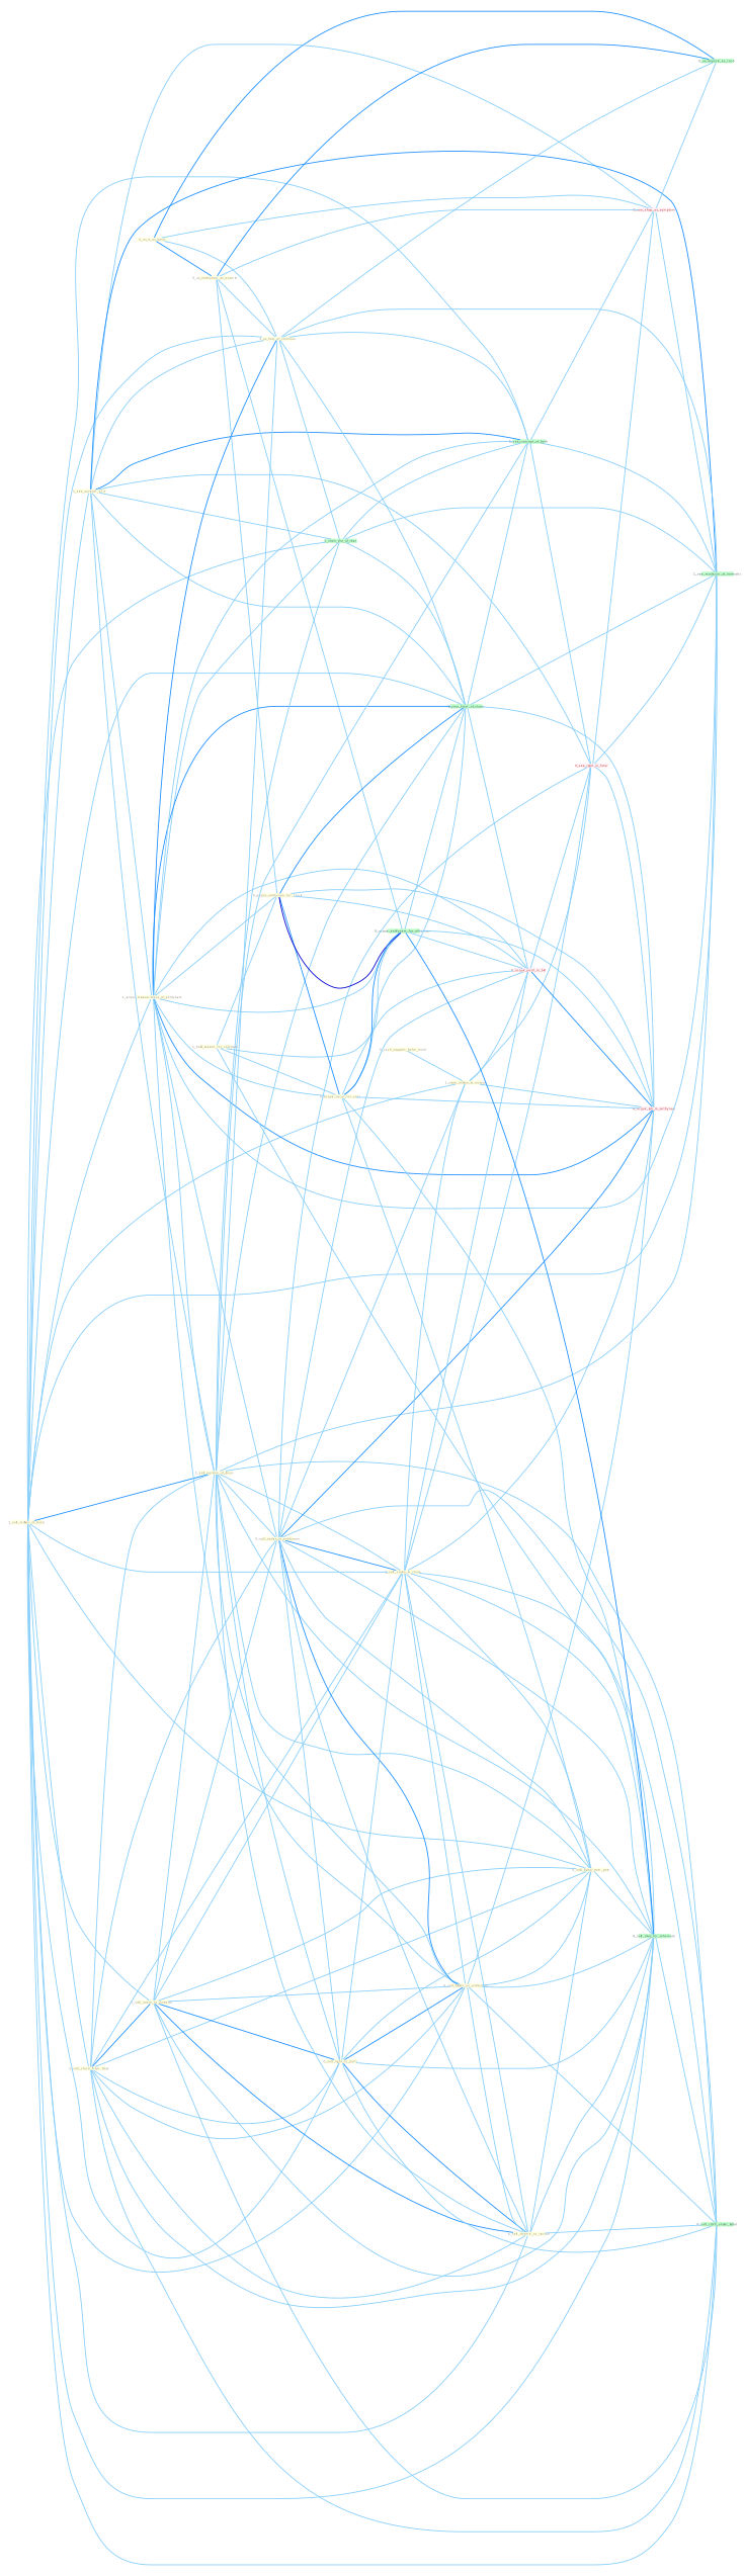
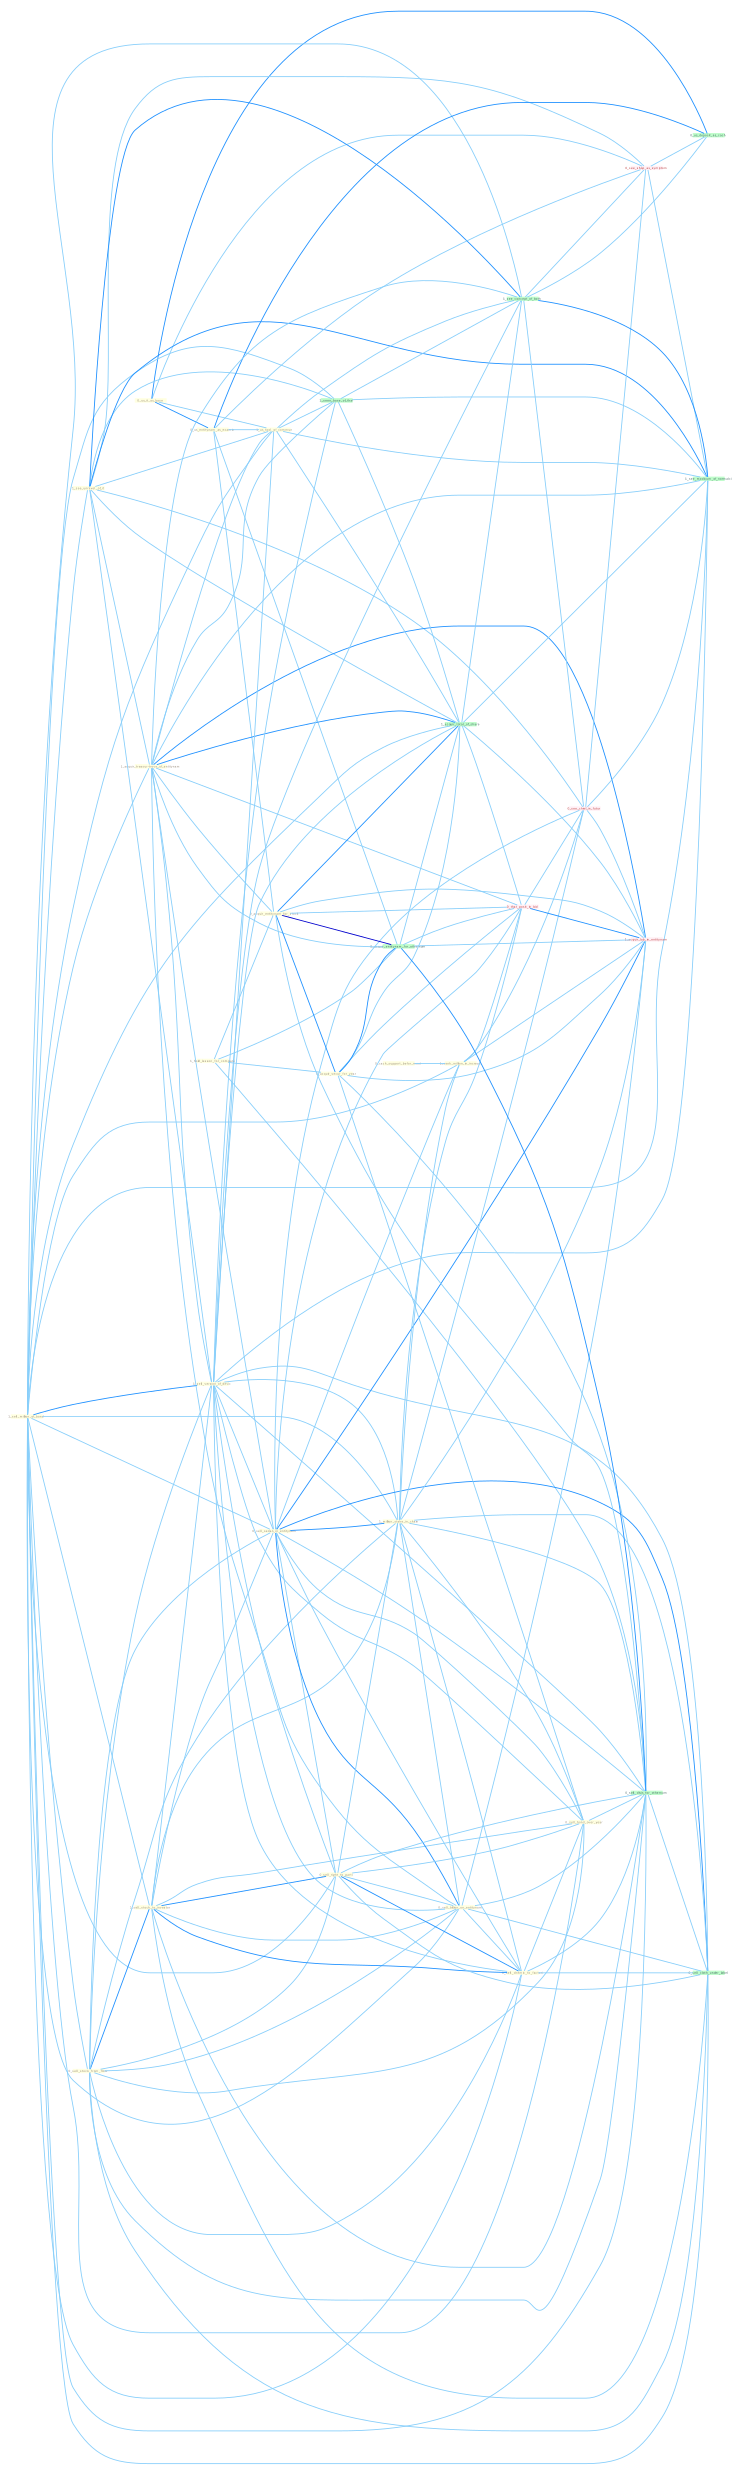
  graph {
    fontname="IBM Plex Sans"
    rankdir=LR
    node [color="#ffffe0" fixedsize=true fontcolor="#8b7d6b" fontname="IBM Plex Sans" fontsize=4 shape=polygon style=filled]
    edge [color="#87cefa" fontname="IBM Plex Sans" w=1]
    "0_us_it_as_base " [height=.06 width=.5]
    "1_sell_million_of_bond " [height=.06 width=.5]
    "1_see_unravel_of_it " [height=.06 width=.5]
    "0_sell_stock_from_floor " [height=.06 width=.5]
    n5 [height=.06 label="0_cach_support_befor_meet" width=.5]
    "0_us_entitynam_as_examin " [height=.06 width=.5]
    "1_acquir_treasur-trove_of_entitynam " [height=.06 width=.5]
    "0_sell_stock_to_investor " [height=.06 width=.5]
    "1_sell_version_of_devic " [height=.06 width=.5]
    "1_hold_lesson_for_compani " [height=.06 width=.5]
    "0_sell_sedan_in_entitynam " [height=.06 width=.5]
    "0_sell_right_to_parti " [height=.06 width=.5]
-   "1_sell_stake_in_chain " [height=.06 width=.5]
+   "1_sell_stake_in_chain " [height=.06 width=.5 label="1_million_stake_in_chain"]
    "1_us_tool_of_commun " [height=.06 width=.5]
    "0_acquir_entitynam_for_stock " [height=.06 width=.5]
    "1_seek_million_in_increas " [height=.06 width=.5]
    "0_acquir_secur_for_year " [height=.06 width=.5]
    "0_sell_billion_on_entitynam " [height=.06 width=.5]
    n19 [height=.06 label="6_sell_chemic_to_factori" width=.5]
    "0_sell_bond_over_year " [height=.06 width=.5]
-   "0_acquir_posit_in_bid " [color="#fff0f5" fontcolor="#b22222" height=.06 width=.5]
-   "0_see_chief_in_futur " [color="#fff0f5" fontcolor="#b22222" height=.06 width=.5 label="0_see_right_in_futur"]
+   "0_acquir_posit_in_bid " [color="#fff0f5" fontcolor="#b22222" height=.06 width=.5 label="0_that_posit_in_bid"]
+   "0_see_chief_in_futur " [color="#fff0f5" fontcolor="#b22222" height=.06 width=.5]
    "0_see_shop_as_symptom " [color="#fff0f5" fontcolor="#b22222" height=.06 width=.5]
-   "1_acquir_lab_in_entitynam " [color="#fff0f5" fontcolor="#b22222" height=.06 width=.5 label="6_acquir_lab_in_entitynam"]
+   "1_acquir_lab_in_entitynam " [color="#fff0f5" fontcolor="#b22222" height=.06 width=.5]
    "0_us_deposit_as_cach " [color="#BDFCC9" fontcolor="#2f4f4f" height=.06 width=.5]
-   "1_seen_the_of_that " [color="#BDFCC9" fontcolor="#2f4f4f" height=.06 width=.5]
+   "1_seen_the_of_that " [color="#BDFCC9" fontcolor="#2f4f4f" height=.06 width=.5 label="1_seen_base_of_that"]
    "0_sell_divis_for_othernum " [color="#BDFCC9" fontcolor="#2f4f4f" height=.06 width=.5]
-   "1_acquir_total_of_share " [color="#BDFCC9" fontcolor="#2f4f4f" height=.06 width=.5 label="1_year_total_of_share"]
+   "1_acquir_total_of_share " [color="#BDFCC9" fontcolor="#2f4f4f" height=.06 width=.5]
    "0_sell_cloth_under_label " [color="#BDFCC9" fontcolor="#2f4f4f" height=.06 width=.5]
    "1_see_concept_of_both " [color="#BDFCC9" fontcolor="#2f4f4f" height=.06 width=.5]
    "1_see_modicum_of_normalci " [color="#BDFCC9" fontcolor="#2f4f4f" height=.06 width=.5]
    "0_acquir_entitynam_for_othernum " [color="#BDFCC9" fontcolor="#2f4f4f" height=.06 width=.5]
    subgraph sub_1 {
      "0_us_it_as_base "
      "1_sell_million_of_bond "
      "1_see_unravel_of_it "
      "0_sell_stock_from_floor "
      n5
      "0_us_entitynam_as_examin "
      "1_acquir_treasur-trove_of_entitynam "
      "0_sell_stock_to_investor "
      "1_sell_version_of_devic "
      "1_hold_lesson_for_compani "
      "0_sell_sedan_in_entitynam "
      "0_sell_right_to_parti "
      "1_sell_stake_in_chain "
      "1_us_tool_of_commun "
      "0_acquir_entitynam_for_stock "
      "1_seek_million_in_increas "
      "0_acquir_secur_for_year "
      "0_sell_billion_on_entitynam "
      n19
      "0_sell_bond_over_year "
    }
    subgraph sub_2 {
      "0_acquir_posit_in_bid "
      "0_see_chief_in_futur "
      "0_see_shop_as_symptom "
      "1_acquir_lab_in_entitynam "
    }
    "0_us_it_as_base " -- "0_us_entitynam_as_examin " [color="#1e90ff" w=2]
    "0_us_it_as_base " -- "1_us_tool_of_commun "
    "0_us_it_as_base " -- "0_see_shop_as_symptom "
    "0_us_it_as_base " -- "0_us_deposit_as_cach " [color="#1e90ff" w=2]
    "1_sell_million_of_bond " -- "1_see_unravel_of_it "
    "1_sell_million_of_bond " -- "0_sell_stock_from_floor "
    "1_sell_million_of_bond " -- "1_acquir_treasur-trove_of_entitynam "
    "1_sell_million_of_bond " -- "0_sell_stock_to_investor "
    "1_sell_million_of_bond " -- "1_sell_version_of_devic " [color="#1e90ff" w=2]
+   "1_sell_million_of_bond " -- "0_sell_sedan_in_entitynam "
    "1_sell_million_of_bond " -- "0_sell_right_to_parti "
    "1_sell_million_of_bond " -- "1_sell_stake_in_chain "
    "1_sell_million_of_bond " -- "1_us_tool_of_commun "
    "1_sell_million_of_bond " -- "1_seek_million_in_increas "
    "1_sell_million_of_bond " -- "0_sell_billion_on_entitynam "
    "1_sell_million_of_bond " -- n19
    "1_sell_million_of_bond " -- "0_sell_bond_over_year "
    "1_sell_million_of_bond " -- "1_seen_the_of_that "
    "1_sell_million_of_bond " -- "0_sell_divis_for_othernum "
    "1_sell_million_of_bond " -- "1_acquir_total_of_share "
    "1_sell_million_of_bond " -- "0_sell_cloth_under_label "
    "1_sell_million_of_bond " -- "1_see_concept_of_both "
    "1_sell_million_of_bond " -- "1_see_modicum_of_normalci "
    "1_see_unravel_of_it " -- "1_acquir_treasur-trove_of_entitynam "
    "1_see_unravel_of_it " -- "1_sell_version_of_devic "
    "1_see_unravel_of_it " -- "1_us_tool_of_commun "
    "1_see_unravel_of_it " -- "0_see_chief_in_futur "
    "1_see_unravel_of_it " -- "0_see_shop_as_symptom "
    "1_see_unravel_of_it " -- "1_seen_the_of_that "
    "1_see_unravel_of_it " -- "1_acquir_total_of_share "
    "1_see_unravel_of_it " -- "1_see_concept_of_both " [color="#1e90ff" w=2]
    "1_see_unravel_of_it " -- "1_see_modicum_of_normalci " [color="#1e90ff" w=2]
    "0_sell_stock_from_floor " -- "0_sell_stock_to_investor " [color="#1e90ff" w=2]
    "0_sell_stock_from_floor " -- "1_sell_version_of_devic "
    "0_sell_stock_from_floor " -- "0_sell_sedan_in_entitynam "
    "0_sell_stock_from_floor " -- "0_sell_right_to_parti "
    "0_sell_stock_from_floor " -- "1_sell_stake_in_chain "
    "0_sell_stock_from_floor " -- "0_sell_billion_on_entitynam "
    "0_sell_stock_from_floor " -- n19
    "0_sell_stock_from_floor " -- "0_sell_bond_over_year "
    "0_sell_stock_from_floor " -- "0_sell_divis_for_othernum "
    "0_sell_stock_from_floor " -- "0_sell_cloth_under_label "
    n5 -- "1_seek_million_in_increas "
    "0_us_entitynam_as_examin " -- "1_us_tool_of_commun "
    "0_us_entitynam_as_examin " -- "0_acquir_entitynam_for_stock "
    "0_us_entitynam_as_examin " -- "0_see_shop_as_symptom "
    "0_us_entitynam_as_examin " -- "0_us_deposit_as_cach " [color="#1e90ff" w=2]
    "0_us_entitynam_as_examin " -- "0_acquir_entitynam_for_othernum "
    "1_acquir_treasur-trove_of_entitynam " -- "1_sell_version_of_devic "
    "1_acquir_treasur-trove_of_entitynam " -- "0_sell_sedan_in_entitynam "
-   "1_acquir_treasur-trove_of_entitynam " -- "1_us_tool_of_commun " [color="#1e90ff"]
+   "1_acquir_treasur-trove_of_entitynam " -- "1_us_tool_of_commun "
    "1_acquir_treasur-trove_of_entitynam " -- "0_acquir_entitynam_for_stock "
-   "1_acquir_treasur-trove_of_entitynam " -- "0_acquir_secur_for_year "
    "1_acquir_treasur-trove_of_entitynam " -- "0_sell_billion_on_entitynam "
    "1_acquir_treasur-trove_of_entitynam " -- "0_acquir_posit_in_bid "
    "1_acquir_treasur-trove_of_entitynam " -- "1_acquir_lab_in_entitynam " [color="#1e90ff" w=2]
    "1_acquir_treasur-trove_of_entitynam " -- "1_seen_the_of_that "
    "1_acquir_treasur-trove_of_entitynam " -- "1_acquir_total_of_share " [color="#1e90ff" w=2]
    "1_acquir_treasur-trove_of_entitynam " -- "1_see_concept_of_both "
    "1_acquir_treasur-trove_of_entitynam " -- "1_see_modicum_of_normalci "
    "1_acquir_treasur-trove_of_entitynam " -- "0_acquir_entitynam_for_othernum "
    "0_sell_stock_to_investor " -- "1_sell_version_of_devic "
    "0_sell_stock_to_investor " -- "0_sell_sedan_in_entitynam "
    "0_sell_stock_to_investor " -- "0_sell_right_to_parti " [color="#1e90ff" w=2]
    "0_sell_stock_to_investor " -- "1_sell_stake_in_chain "
    "0_sell_stock_to_investor " -- "0_sell_billion_on_entitynam "
    "0_sell_stock_to_investor " -- n19 [color="#1e90ff" w=2]
    "0_sell_stock_to_investor " -- "0_sell_bond_over_year "
    "0_sell_stock_to_investor " -- "0_sell_divis_for_othernum "
    "0_sell_stock_to_investor " -- "0_sell_cloth_under_label "
    "1_sell_version_of_devic " -- "0_sell_sedan_in_entitynam "
    "1_sell_version_of_devic " -- "0_sell_right_to_parti "
    "1_sell_version_of_devic " -- "1_sell_stake_in_chain "
    "1_sell_version_of_devic " -- "1_us_tool_of_commun "
    "1_sell_version_of_devic " -- "0_sell_billion_on_entitynam "
    "1_sell_version_of_devic " -- n19
    "1_sell_version_of_devic " -- "0_sell_bond_over_year "
    "1_sell_version_of_devic " -- "1_seen_the_of_that "
    "1_sell_version_of_devic " -- "0_sell_divis_for_othernum "
    "1_sell_version_of_devic " -- "1_acquir_total_of_share "
    "1_sell_version_of_devic " -- "0_sell_cloth_under_label "
    "1_sell_version_of_devic " -- "1_see_concept_of_both "
    "1_sell_version_of_devic " -- "1_see_modicum_of_normalci "
    "1_hold_lesson_for_compani " -- "0_acquir_entitynam_for_stock "
    "1_hold_lesson_for_compani " -- "0_acquir_secur_for_year "
    "1_hold_lesson_for_compani " -- "0_sell_divis_for_othernum "
    "1_hold_lesson_for_compani " -- "0_acquir_entitynam_for_othernum "
    "0_sell_sedan_in_entitynam " -- "0_sell_right_to_parti "
    "0_sell_sedan_in_entitynam " -- "1_sell_stake_in_chain " [color="#1e90ff" w=2]
    "0_sell_sedan_in_entitynam " -- "1_seek_million_in_increas "
    "0_sell_sedan_in_entitynam " -- "0_sell_billion_on_entitynam " [color="#1e90ff" w=2]
    "0_sell_sedan_in_entitynam " -- n19
    "0_sell_sedan_in_entitynam " -- "0_sell_bond_over_year "
    "0_sell_sedan_in_entitynam " -- "0_acquir_posit_in_bid "
    "0_sell_sedan_in_entitynam " -- "0_see_chief_in_futur "
    "0_sell_sedan_in_entitynam " -- "1_acquir_lab_in_entitynam " [color="#1e90ff" w=2]
    "0_sell_sedan_in_entitynam " -- "0_sell_divis_for_othernum "
-   "0_sell_sedan_in_entitynam " -- "0_sell_cloth_under_label "
+   "0_sell_sedan_in_entitynam " -- "0_sell_cloth_under_label " [color="#1e90ff"]
    "0_sell_right_to_parti " -- "1_sell_stake_in_chain "
-   "0_sell_right_to_parti " -- "0_sell_billion_on_entitynam " [color="#1e90ff"]
+   "0_sell_right_to_parti " -- "0_sell_billion_on_entitynam "
    "0_sell_right_to_parti " -- n19 [color="#1e90ff" w=2]
    "0_sell_right_to_parti " -- "0_sell_bond_over_year "
    "0_sell_right_to_parti " -- "0_sell_divis_for_othernum "
    "0_sell_right_to_parti " -- "0_sell_cloth_under_label "
    "1_sell_stake_in_chain " -- "1_seek_million_in_increas "
    "1_sell_stake_in_chain " -- "0_sell_billion_on_entitynam "
    "1_sell_stake_in_chain " -- n19
    "1_sell_stake_in_chain " -- "0_sell_bond_over_year "
    "1_sell_stake_in_chain " -- "0_acquir_posit_in_bid "
    "1_sell_stake_in_chain " -- "0_see_chief_in_futur "
    "1_sell_stake_in_chain " -- "1_acquir_lab_in_entitynam "
    "1_sell_stake_in_chain " -- "0_sell_divis_for_othernum "
    "1_sell_stake_in_chain " -- "0_sell_cloth_under_label "
-   "1_us_tool_of_commun " -- "0_us_deposit_as_cach "
+   "1_see_concept_of_both " -- "0_us_deposit_as_cach "
    "1_us_tool_of_commun " -- "1_seen_the_of_that "
    "1_us_tool_of_commun " -- "1_acquir_total_of_share "
    "1_us_tool_of_commun " -- "1_see_concept_of_both "
    "1_us_tool_of_commun " -- "1_see_modicum_of_normalci "
    "0_acquir_entitynam_for_stock " -- "0_acquir_secur_for_year " [color="#1e90ff" w=2]
    "0_acquir_entitynam_for_stock " -- "0_acquir_posit_in_bid "
    "0_acquir_entitynam_for_stock " -- "1_acquir_lab_in_entitynam "
+   "0_acquir_entitynam_for_stock " -- "0_sell_divis_for_othernum "
    "0_acquir_entitynam_for_stock " -- "1_acquir_total_of_share " [color="#1e90ff"]
    "0_acquir_entitynam_for_stock " -- "0_acquir_entitynam_for_othernum " [color="#0000cd" w=3]
    "1_seek_million_in_increas " -- "0_acquir_posit_in_bid "
    "1_seek_million_in_increas " -- "0_see_chief_in_futur "
    "1_seek_million_in_increas " -- "1_acquir_lab_in_entitynam "
    "0_acquir_secur_for_year " -- "0_sell_bond_over_year "
    "0_acquir_secur_for_year " -- "0_acquir_posit_in_bid "
    "0_acquir_secur_for_year " -- "1_acquir_lab_in_entitynam "
    "0_acquir_secur_for_year " -- "0_sell_divis_for_othernum "
    "0_acquir_secur_for_year " -- "1_acquir_total_of_share "
    "0_acquir_secur_for_year " -- "0_acquir_entitynam_for_othernum " [color="#1e90ff" w=2]
    "0_sell_billion_on_entitynam " -- n19
-   "0_sell_billion_on_entitynam " -- "0_sell_bond_over_year "
    "0_sell_billion_on_entitynam " -- "1_acquir_lab_in_entitynam "
    "0_sell_billion_on_entitynam " -- "0_sell_divis_for_othernum "
    "0_sell_billion_on_entitynam " -- "0_sell_cloth_under_label "
    n19 -- "0_sell_bond_over_year "
    n19 -- "0_sell_divis_for_othernum "
    n19 -- "0_sell_cloth_under_label "
    "0_sell_bond_over_year " -- "0_sell_divis_for_othernum "
    "0_acquir_posit_in_bid " -- "0_see_chief_in_futur "
    "0_acquir_posit_in_bid " -- "1_acquir_lab_in_entitynam " [color="#1e90ff" w=2]
    "0_see_chief_in_futur " -- "0_see_shop_as_symptom "
    "0_see_chief_in_futur " -- "1_acquir_lab_in_entitynam "
    "0_see_chief_in_futur " -- "1_see_modicum_of_normalci "
    "0_see_shop_as_symptom " -- "0_us_deposit_as_cach "
    "0_see_shop_as_symptom " -- "1_see_modicum_of_normalci "
    "1_seen_the_of_that " -- "1_acquir_total_of_share "
    "1_seen_the_of_that " -- "1_see_concept_of_both "
    "1_seen_the_of_that " -- "1_see_modicum_of_normalci "
    "0_sell_divis_for_othernum " -- "0_sell_cloth_under_label "
    "1_acquir_total_of_share " -- "0_acquir_posit_in_bid "
    "1_acquir_total_of_share " -- "1_acquir_lab_in_entitynam "
    "1_acquir_total_of_share " -- "1_see_concept_of_both "
    "1_acquir_total_of_share " -- "1_see_modicum_of_normalci "
    "1_see_concept_of_both " -- "0_see_chief_in_futur "
    "1_see_concept_of_both " -- "0_see_shop_as_symptom "
-   "1_see_concept_of_both " -- "1_see_modicum_of_normalci " [w=2]
+   "1_see_concept_of_both " -- "1_see_modicum_of_normalci " [color="#1e90ff" w=2]
    "0_acquir_entitynam_for_othernum " -- "0_acquir_posit_in_bid "
    "0_acquir_entitynam_for_othernum " -- "1_acquir_lab_in_entitynam "
    "0_acquir_entitynam_for_othernum " -- "0_sell_divis_for_othernum " [color="#1e90ff" w=2]
    "0_acquir_entitynam_for_othernum " -- "1_acquir_total_of_share "
  }
